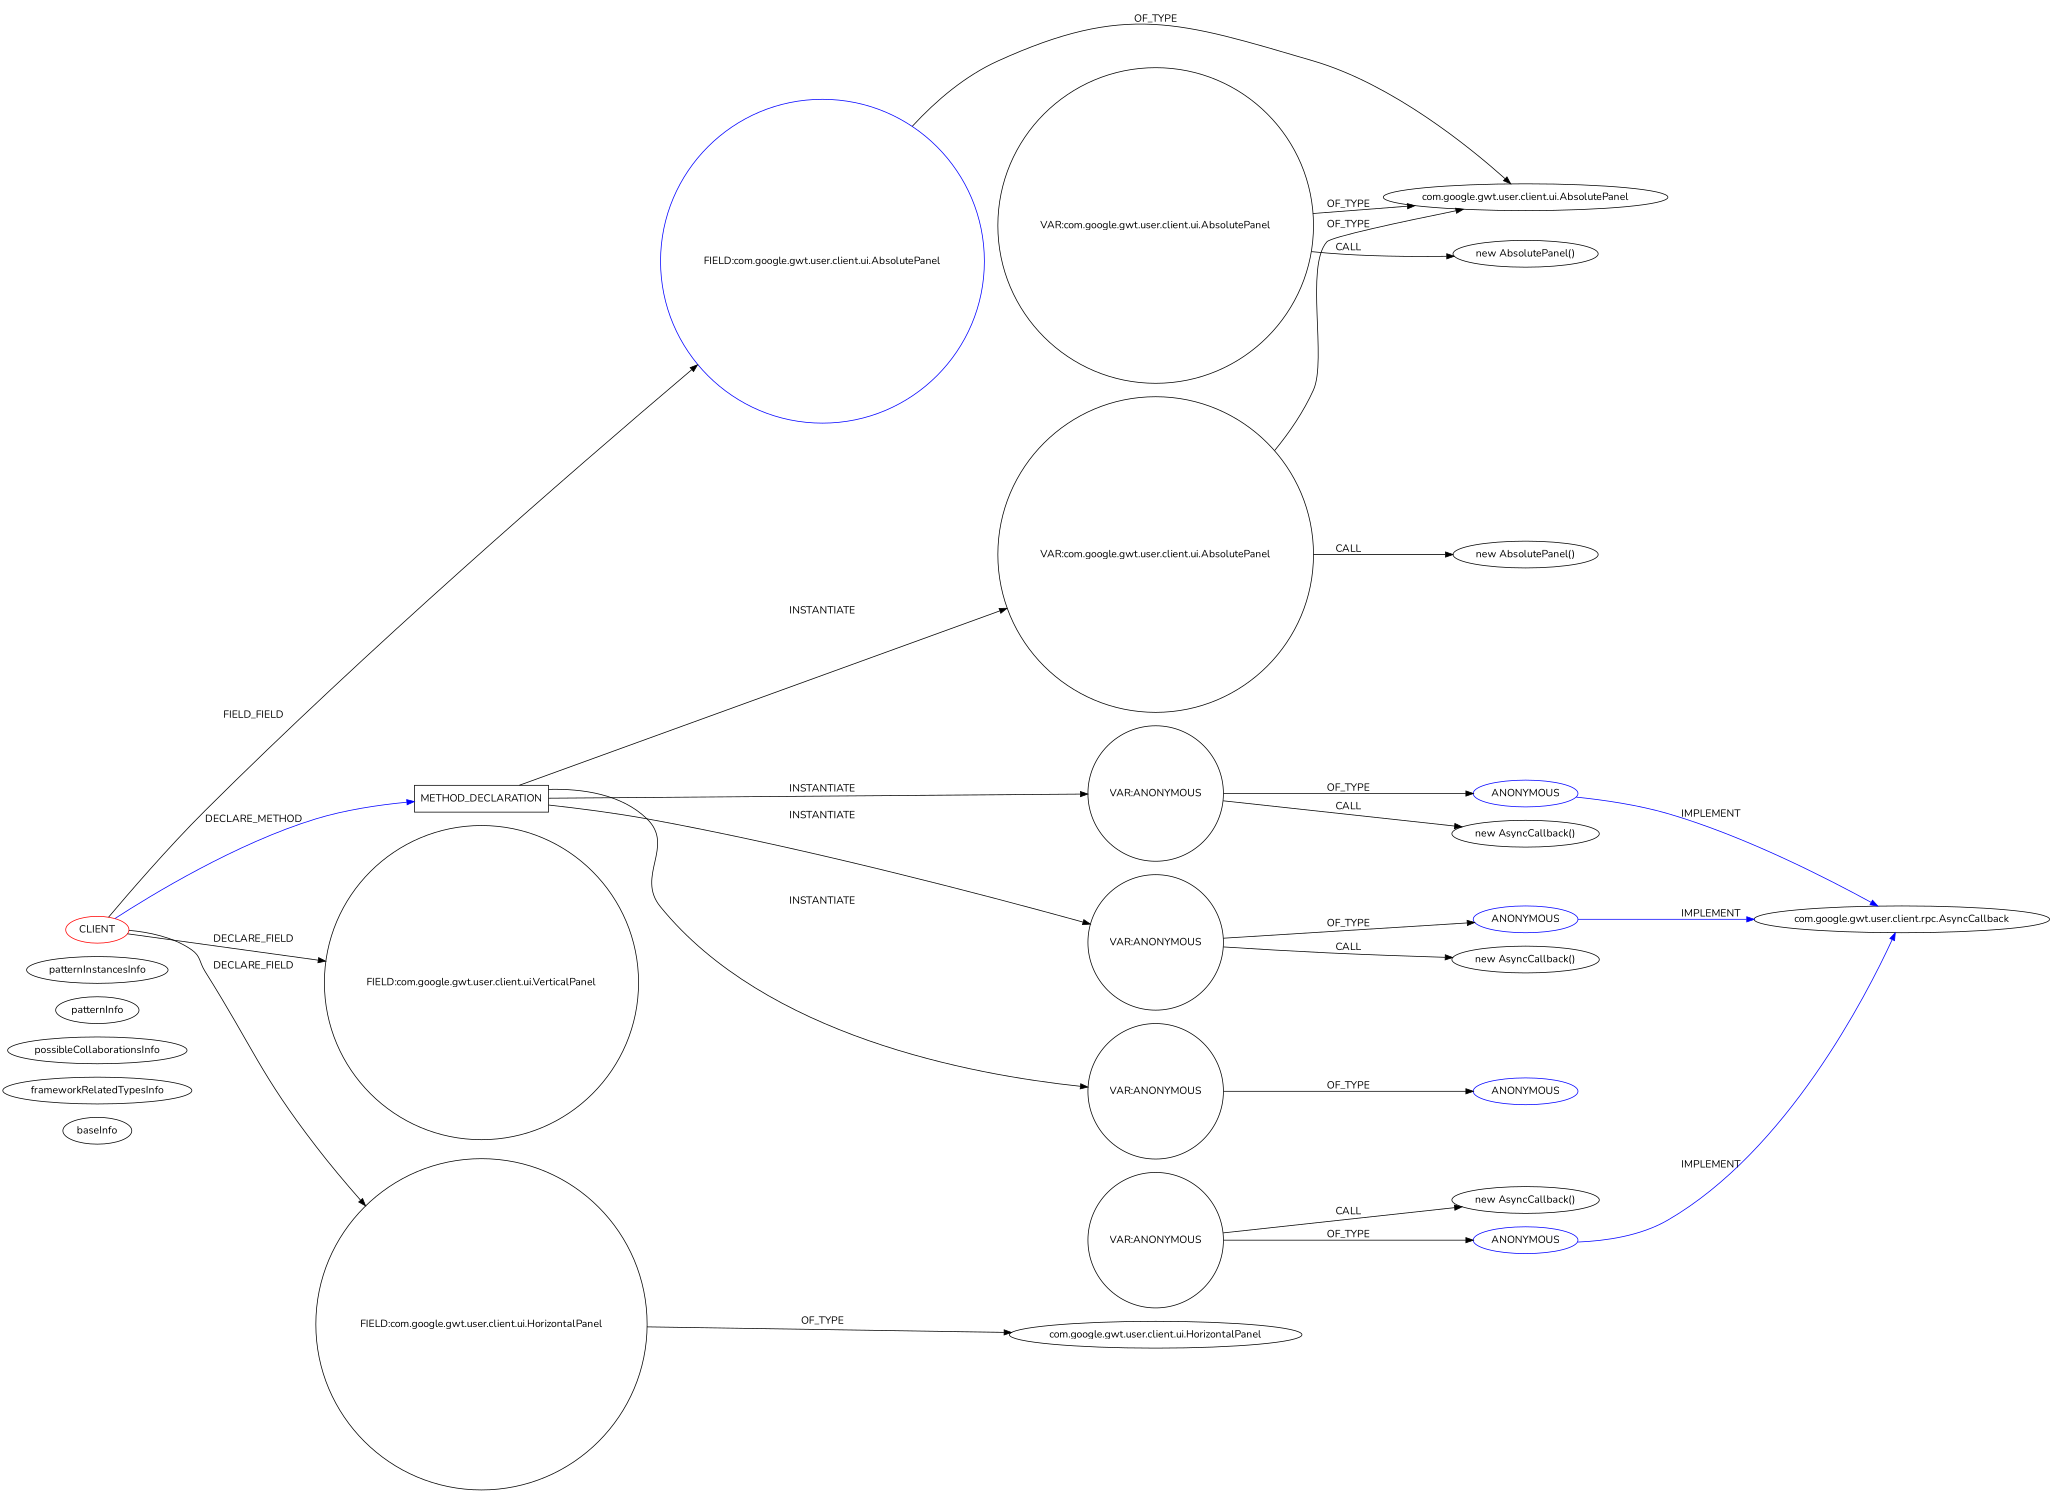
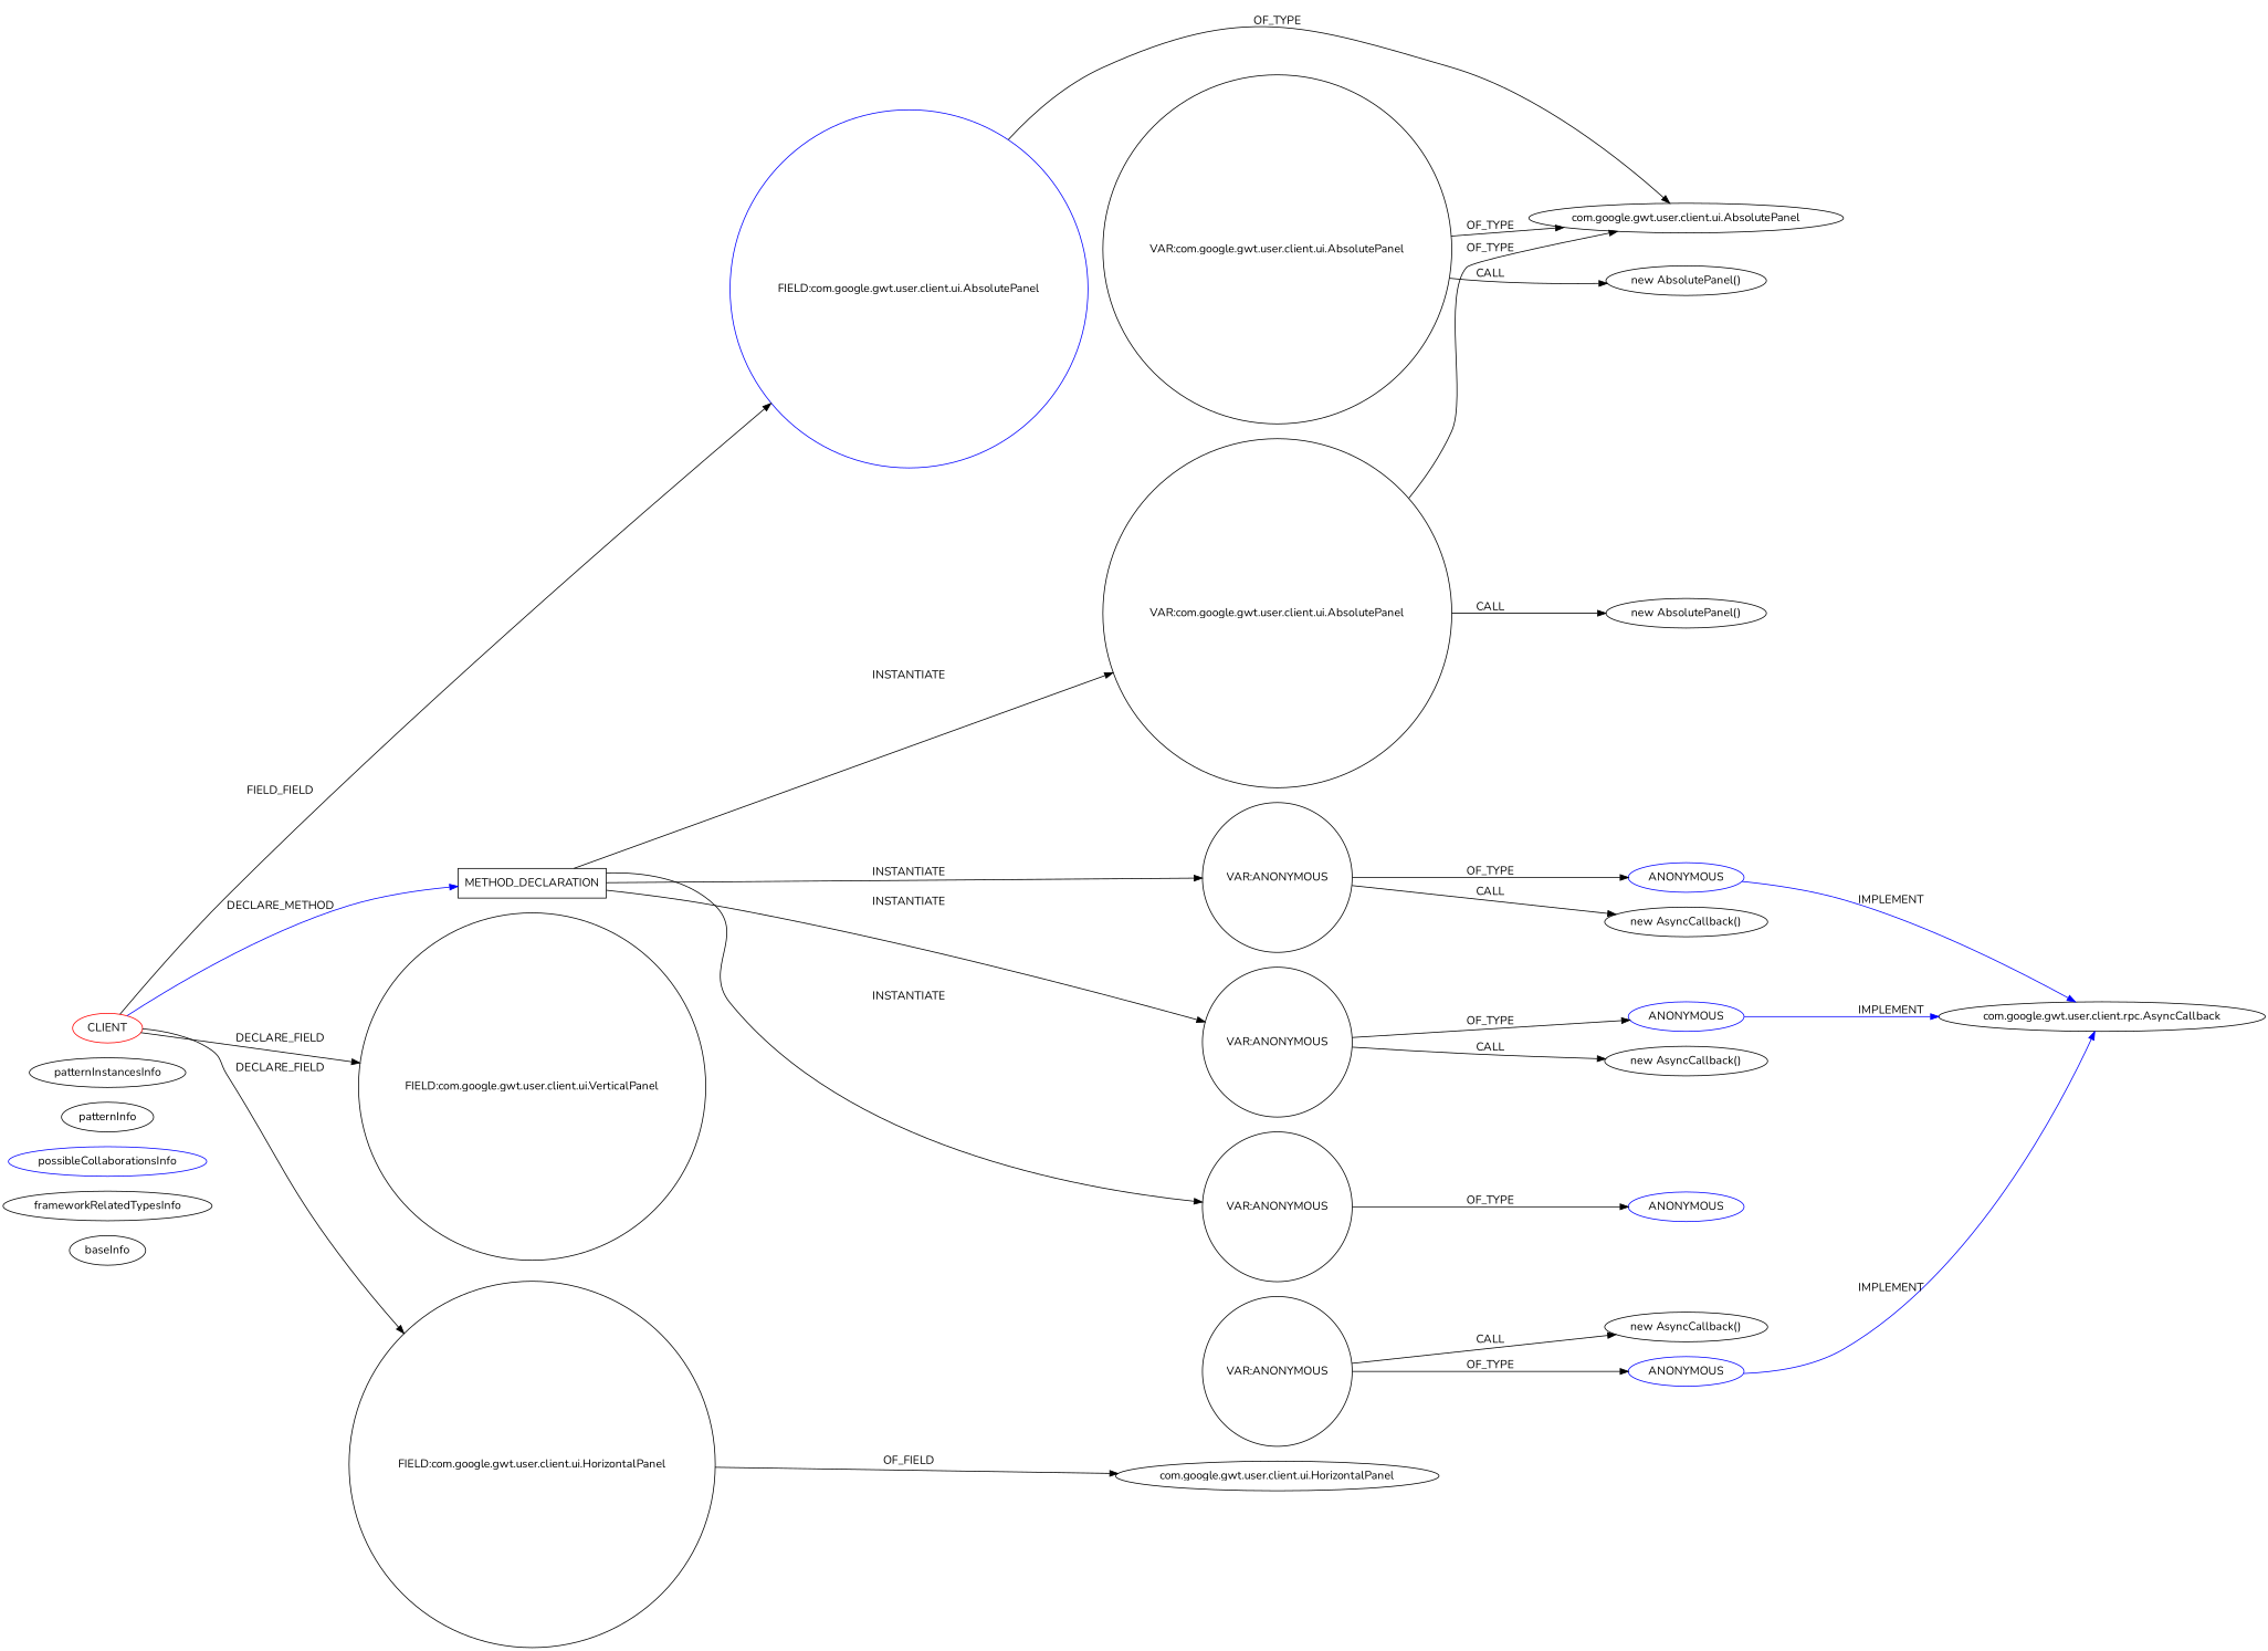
  digraph {
    fontname=Nunito
    rankdir=LR
    node [fontname=Nunito isFrameworkType=false vertexType=VARIABLE_EXPRESION]
    edge [fontname=Nunito]
    baseInfo [category=pattern graphId=1343 isAnonymous=false possibleRelation=false isFrameworkType="" vertexType=""]
    frameworkRelatedTypesInfo [isFrameworkType="" vertexType=""]
-   possibleCollaborationsInfo [isFrameworkType="" vertexType=""]
+   possibleCollaborationsInfo [color=blue isFrameworkType="" vertexType=""]
    patternInfo [frequency=2.0 patternRootClient=0 isFrameworkType="" vertexType=""]
    patternInstancesInfo [0="MainMain-ChatCafeine~/MainMain-ChatCafeine/ChatCafeine-master/ChatCafeine/src/sources/client/vue/accueil/AccueilPanel.java~AccueilPanel~198" 1="chrte-TemperatureWatcher~/chrte-TemperatureWatcher/TemperatureWatcher-master/src/com/google/gwt/sample/stockwatcher/client/TemperatureWatcher.java~TemperatureWatcher~1066" isFrameworkType="" vertexType=""]
    n6 [label="new AbsolutePanel()" vertexType=CONSTRUCTOR_CALL]
    n7 [label="VAR:com.google.gwt.user.client.ui.AbsolutePanel" shape=circle]
    n8 [label="com.google.gwt.user.client.ui.AbsolutePanel" vertexType=FRAMEWORK_CLASS_TYPE]
    n9 [color=blue label="FIELD:com.google.gwt.user.client.ui.AbsolutePanel" shape=circle vertexType=FIELD_DECLARATION]
    n10 [color=red label=CLIENT vertexType=ROOT_CLIENT_CLASS_DECLARATION]
    n11 [label="FIELD:com.google.gwt.user.client.ui.VerticalPanel" shape=circle vertexType=FIELD_DECLARATION]
    n12 [label=METHOD_DECLARATION shape=box vertexType=CLIENT_METHOD_DECLARATION]
    n13 [label="FIELD:com.google.gwt.user.client.ui.HorizontalPanel" shape=circle vertexType=FIELD_DECLARATION]
    n14 [label="VAR:ANONYMOUS" shape=circle]
    n15 [label="VAR:ANONYMOUS" shape=circle]
    n16 [label="VAR:ANONYMOUS" shape=circle]
    n17 [label="com.google.gwt.user.client.ui.HorizontalPanel" vertexType=FRAMEWORK_CLASS_TYPE]
    n18 [color=blue label=ANONYMOUS vertexType=REFERENCE_ANONYMOUS_DECLARATION]
    n19 [label="new AsyncCallback()" vertexType=CONSTRUCTOR_CALL]
    n20 [color=blue label=ANONYMOUS vertexType=REFERENCE_ANONYMOUS_DECLARATION]
    n21 [label="new AsyncCallback()" vertexType=CONSTRUCTOR_CALL]
    n22 [color=blue label=ANONYMOUS vertexType=REFERENCE_ANONYMOUS_DECLARATION]
    n23 [label="com.google.gwt.user.client.rpc.AsyncCallback" vertexType=FRAMEWORK_INTERFACE_TYPE]
    n24 [label="VAR:com.google.gwt.user.client.ui.AbsolutePanel" shape=circle]
    n25 [label="new AbsolutePanel()" vertexType=CONSTRUCTOR_CALL]
    n26 [color=blue label=ANONYMOUS vertexType=REFERENCE_ANONYMOUS_DECLARATION]
    n27 [label="VAR:ANONYMOUS" shape=circle]
    n28 [label="new AsyncCallback()" vertexType=CONSTRUCTOR_CALL]
    n7 -> n6 [label=CALL]
    n7 -> n8 [label=OF_TYPE]
    n9 -> n8 [label=OF_TYPE]
    n10 -> n9 [label=FIELD_FIELD]
    n10 -> n11 [label=DECLARE_FIELD]
    n10 -> n12 [color=blue label=DECLARE_METHOD]
    n10 -> n13 [label=DECLARE_FIELD]
    n12 -> n7 [label=INSTANTIATE]
    n12 -> n14 [label=INSTANTIATE]
    n12 -> n15 [label=INSTANTIATE]
    n12 -> n16 [label=INSTANTIATE]
-   n13 -> n17 [label=OF_TYPE]
+   n13 -> n17 [label=OF_FIELD]
    n14 -> n18 [label=OF_TYPE]
    n14 -> n19 [label=CALL]
    n15 -> n20 [label=OF_TYPE]
    n15 -> n21 [label=CALL]
    n16 -> n22 [label=OF_TYPE]
    n18 -> n23 [color=blue label=IMPLEMENT]
    n20 -> n23 [color=blue label=IMPLEMENT]
    n24 -> n8 [label=OF_TYPE]
    n24 -> n25 [label=CALL]
    n26 -> n23 [color=blue label=IMPLEMENT]
    n27 -> n26 [label=OF_TYPE]
    n27 -> n28 [label=CALL]
  }
